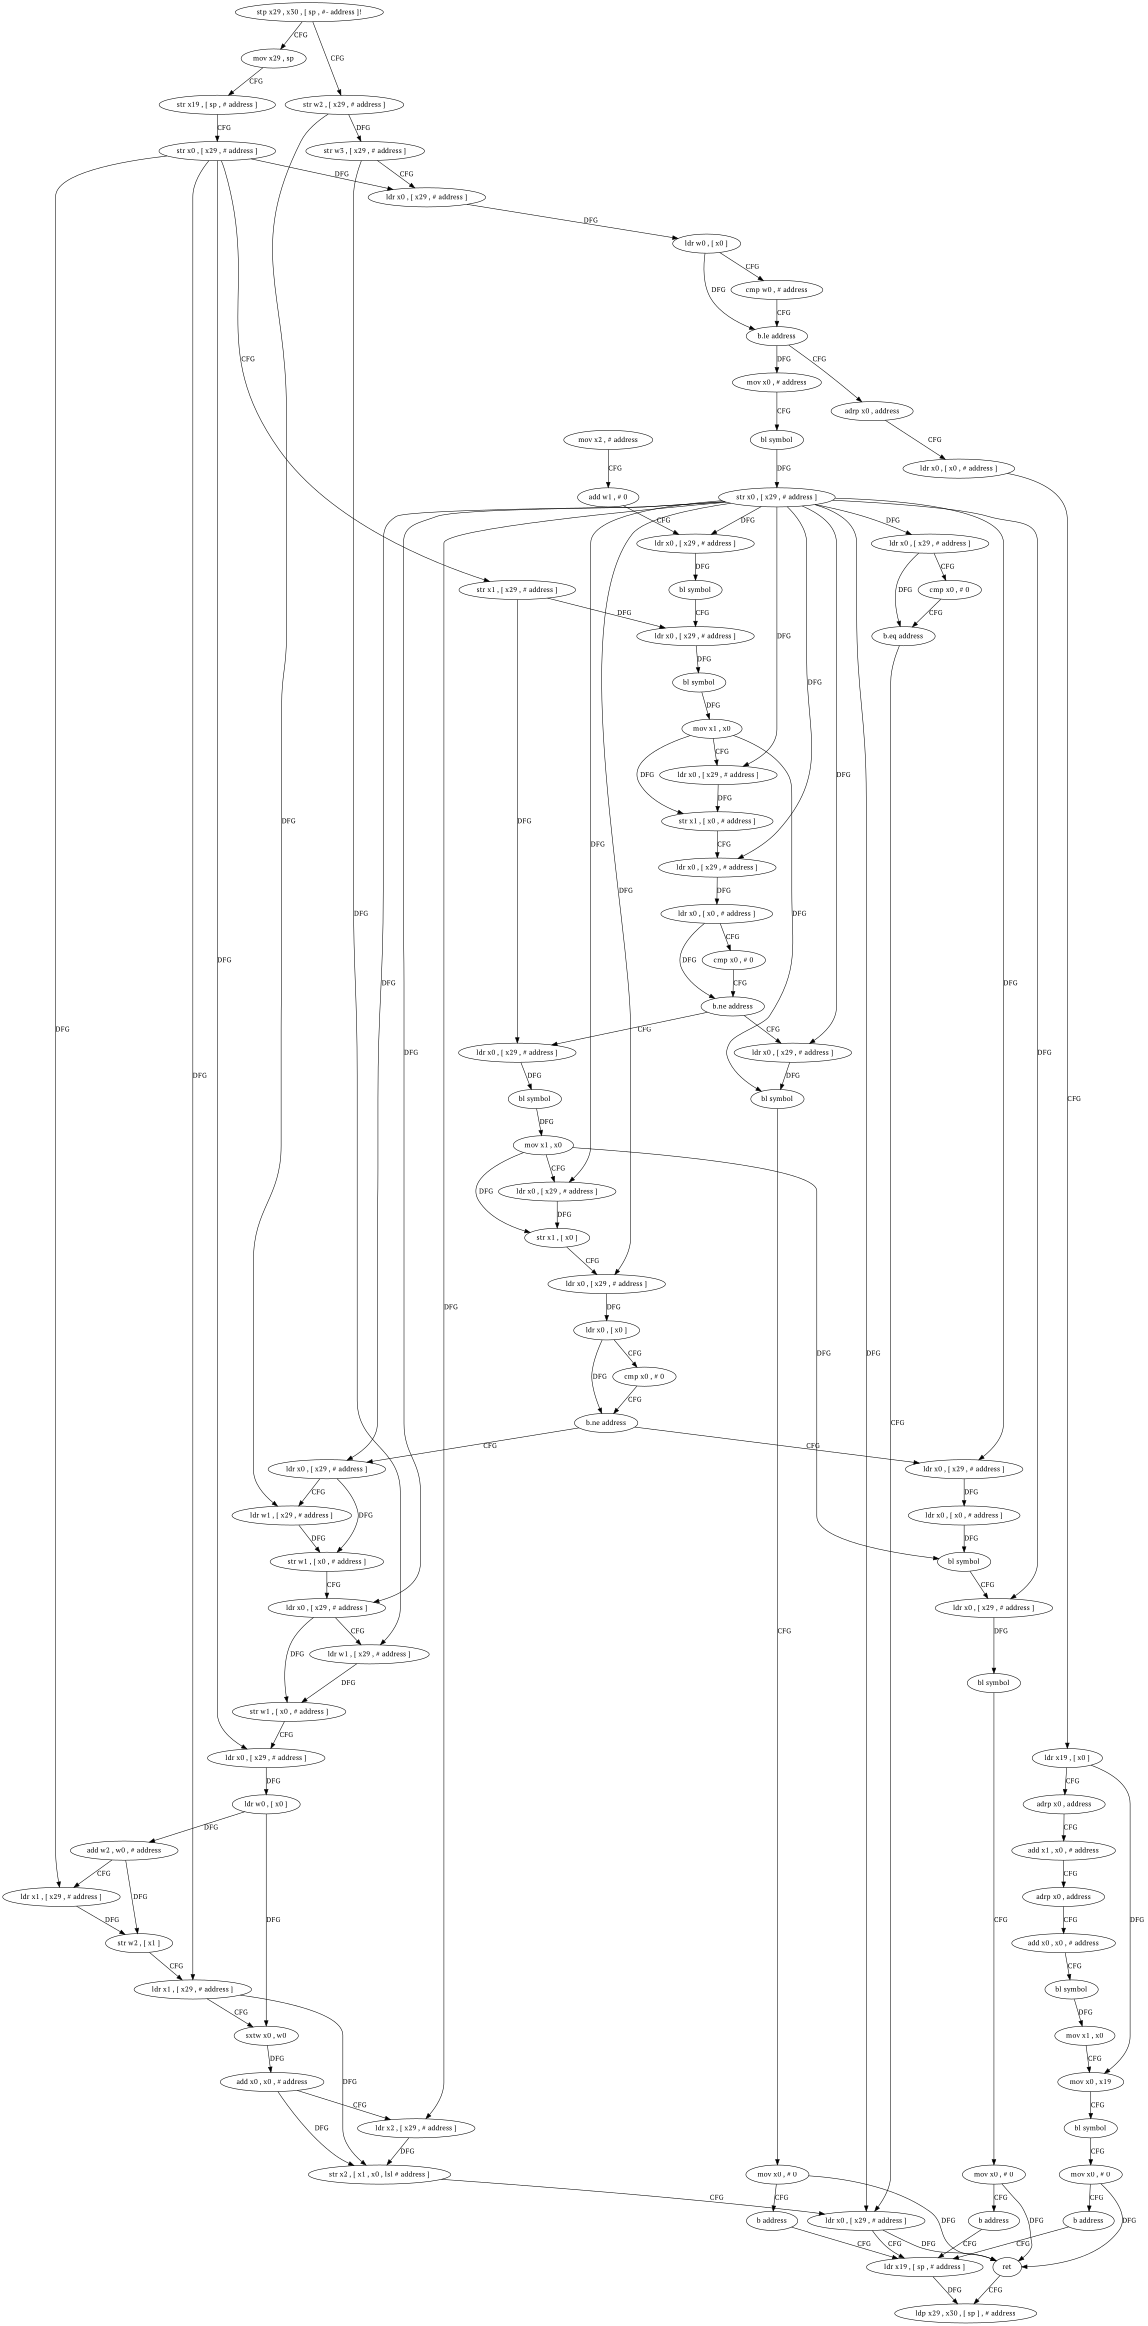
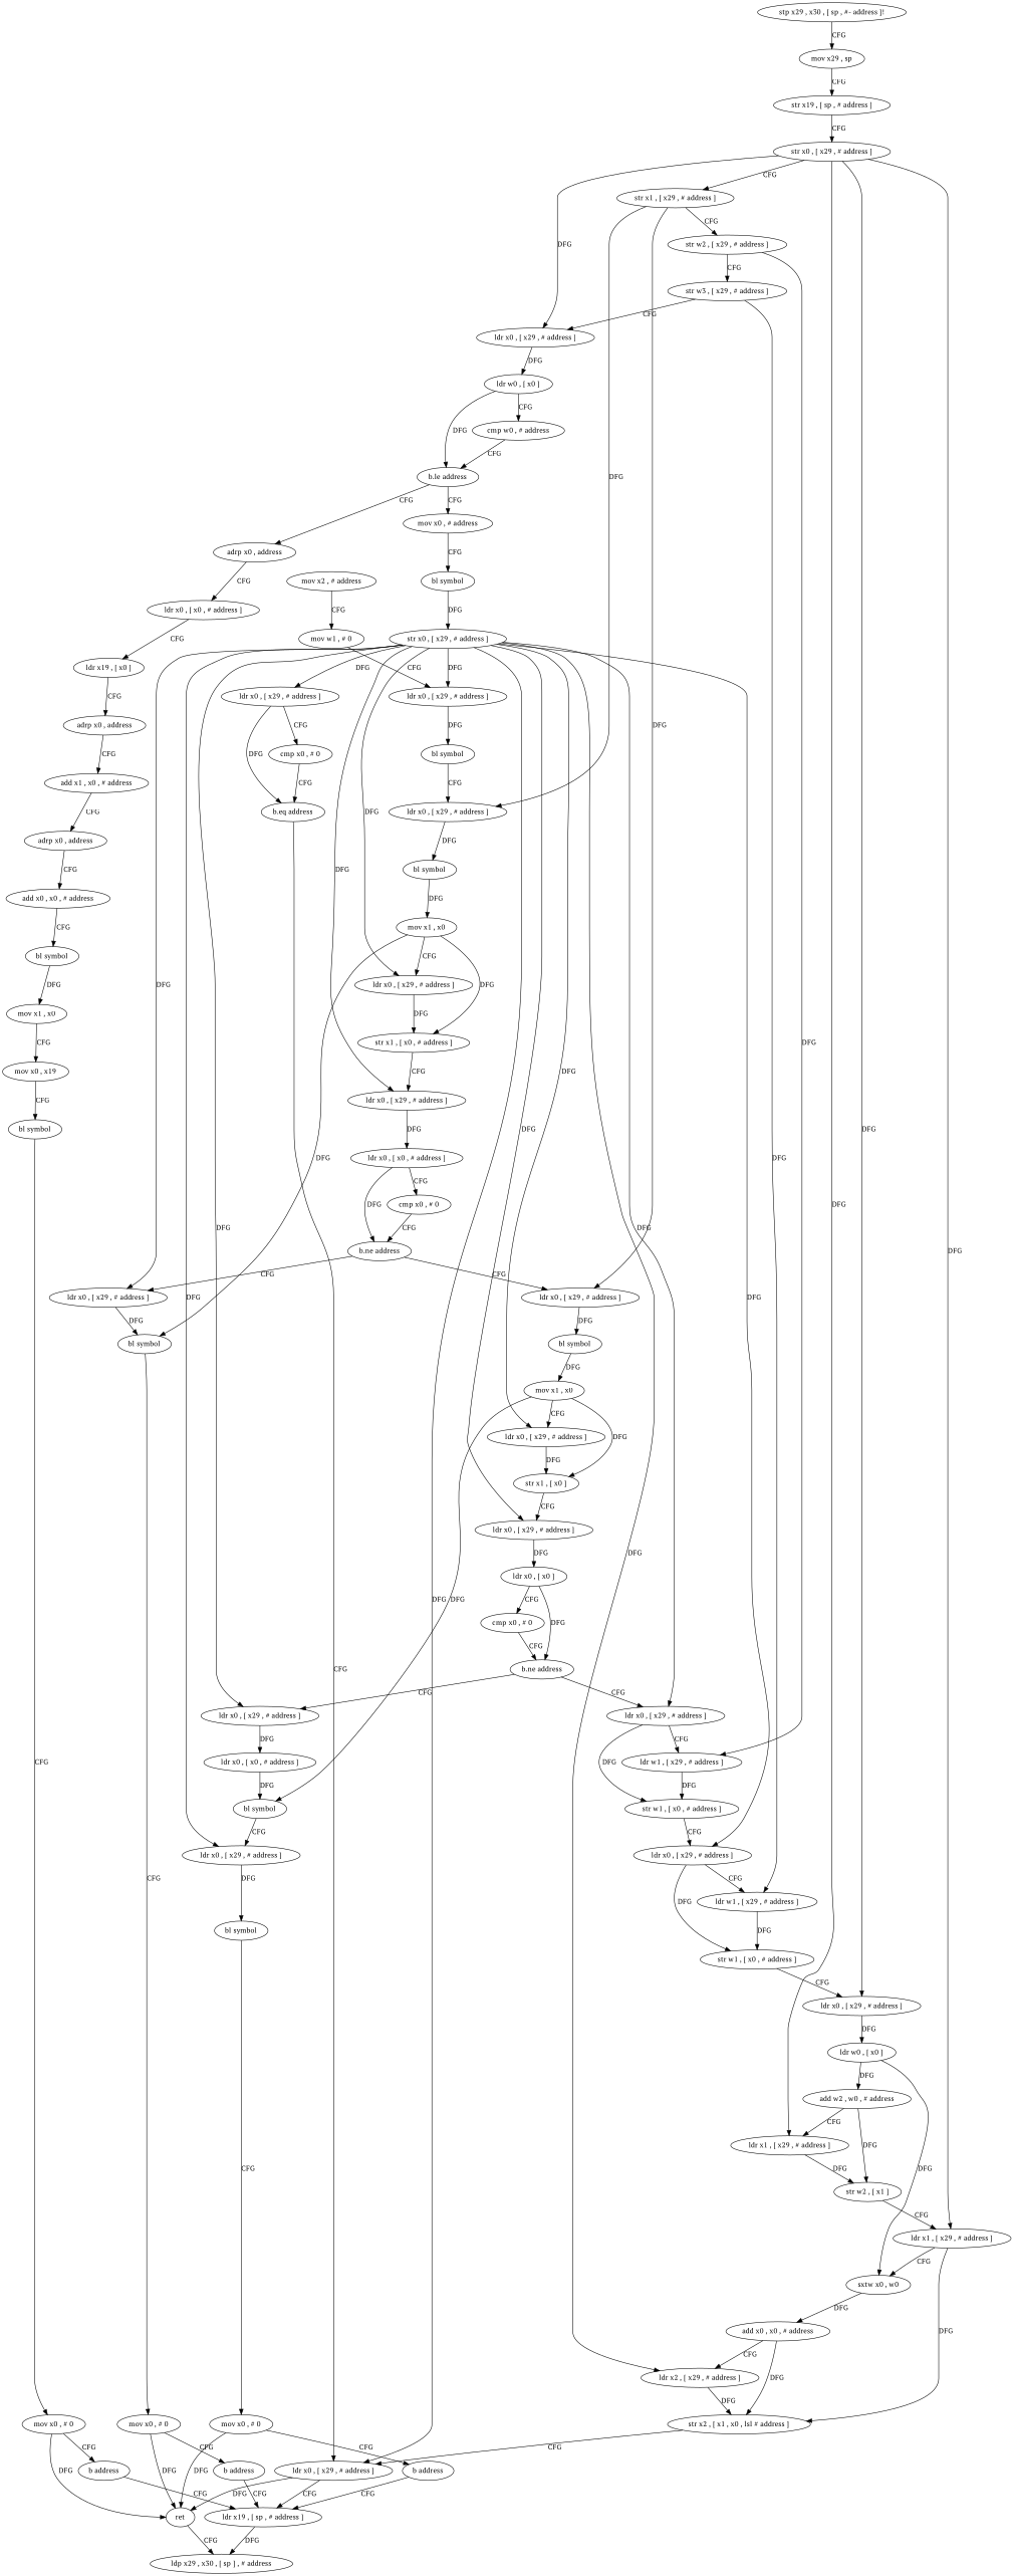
  digraph {
    fontname="PT Serif"
    node [fontname="PT Serif"]
    edge [fontname="PT Serif"]
    n1 [label="stp x29 , x30 , [ sp , #- address ]!"]
    n2 [label="mov x29 , sp"]
    n3 [label="str x19 , [ sp , # address ]"]
    n4 [label="str x0 , [ x29 , # address ]"]
    n5 [label="str x1 , [ x29 , # address ]"]
    n6 [label="ldr x0 , [ x29 , # address ]"]
    n7 [label="ldr x0 , [ x29 , # address ]"]
    n8 [label="ldr x1 , [ x29 , # address ]"]
    n9 [label="ldr x1 , [ x29 , # address ]"]
    n10 [label="str w2 , [ x29 , # address ]"]
    n11 [label="ldr x0 , [ x29 , # address ]"]
    n12 [label="ldr x0 , [ x29 , # address ]"]
    n13 [label="ldr w0 , [ x0 ]"]
    n14 [label="ldr w0 , [ x0 ]"]
    n15 [label="str w2 , [ x1 ]"]
    n16 [label="sxtw x0 , w0"]
    n17 [label="str x2 , [ x1 , x0 , lsl # address ]"]
    n18 [label="str w3 , [ x29 , # address ]"]
    n19 [label="ldr w1 , [ x29 , # address ]"]
    n20 [label="bl symbol"]
    n21 [label="bl symbol"]
    n22 [label="ldr w1 , [ x29 , # address ]"]
    n23 [label="str w1 , [ x0 , # address ]"]
    n24 [label="str w1 , [ x0 , # address ]"]
    n25 [label="cmp w0 , # address"]
    n26 [label="b.le address"]
    n27 [label="mov x0 , # address"]
    n28 [label="adrp x0 , address"]
    n29 [label="bl symbol"]
    n30 [label="ldr x0 , [ x0 , # address ]"]
    n31 [label="str x0 , [ x29 , # address ]"]
    n32 [label="ldr x19 , [ x0 ]"]
    n33 [label="ldr x0 , [ x29 , # address ]"]
    n34 [label="ldr x0 , [ x29 , # address ]"]
    n35 [label="ldr x0 , [ x29 , # address ]"]
    n36 [label="ldr x0 , [ x29 , # address ]"]
    n37 [label="ldr x0 , [ x29 , # address ]"]
    n38 [label="ldr x0 , [ x29 , # address ]"]
    n39 [label="ldr x0 , [ x29 , # address ]"]
    n40 [label="ldr x0 , [ x29 , # address ]"]
    n41 [label="ldr x0 , [ x29 , # address ]"]
    n42 [label="ldr x0 , [ x29 , # address ]"]
    n43 [label="ldr x0 , [ x29 , # address ]"]
    n44 [label="ldr x2 , [ x29 , # address ]"]
    n45 [label="ldr x0 , [ x29 , # address ]"]
    n46 [label="cmp x0 , # 0"]
    n47 [label="b.eq address"]
    n48 [label="ldr x19 , [ sp , # address ]"]
    n49 [label=ret]
    n50 [label="bl symbol"]
    n51 [label="str x1 , [ x0 , # address ]"]
    n52 [label="ldr x0 , [ x0 , # address ]"]
    n53 [label="bl symbol"]
    n54 [label="str x1 , [ x0 ]"]
    n55 [label="ldr x0 , [ x0 ]"]
    n56 [label="ldr x0 , [ x0 , # address ]"]
    n57 [label="bl symbol"]
    n58 [label="mov x2 , # address"]
-   n59 [label="add w1 , # 0"]
+   n59 [label="mov w1 , # 0"]
    n60 [label="ldp x29 , x30 , [ sp ] , # address"]
    n61 [label="adrp x0 , address"]
    n62 [label="mov x0 , x19"]
    n63 [label="add x1 , x0 , # address"]
    n64 [label="bl symbol"]
    n65 [label="adrp x0 , address"]
    n66 [label="add x0 , x0 , # address"]
    n67 [label="bl symbol"]
    n68 [label="mov x1 , x0"]
    n69 [label="mov x0 , # 0"]
    n70 [label="b address"]
    n71 [label="mov x1 , x0"]
    n72 [label="mov x0 , # 0"]
    n73 [label="cmp x0 , # 0"]
    n74 [label="b.ne address"]
    n75 [label="mov x1 , x0"]
    n76 [label="bl symbol"]
    n77 [label="cmp x0 , # 0"]
    n78 [label="b.ne address"]
    n79 [label="b address"]
    n80 [label="add w2 , w0 , # address"]
    n81 [label="add x0 , x0 , # address"]
    n82 [label="mov x0 , # 0"]
    n83 [label="b address"]
    n1 -> n2 [label=CFG]
    n2 -> n3 [label=CFG]
    n3 -> n4 [label=CFG]
    n4 -> n5 [label=CFG]
    n4 -> n6 [label=DFG]
    n4 -> n7 [label=DFG]
    n4 -> n8 [label=DFG]
    n4 -> n9 [label=DFG]
-   n1 -> n10 [label=CFG]
+   n5 -> n10 [label=CFG]
    n5 -> n11 [label=DFG]
    n5 -> n12 [label=DFG]
    n6 -> n13 [label=DFG]
    n7 -> n14 [label=DFG]
    n8 -> n15 [label=DFG]
    n9 -> n16 [label=CFG]
    n9 -> n17 [label=DFG]
-   n10 -> n18 [label=DFG]
+   n10 -> n18 [label=CFG]
    n10 -> n19 [label=DFG]
    n11 -> n20 [label=DFG]
    n12 -> n21 [label=DFG]
    n13 -> n25 [label=CFG]
    n13 -> n26 [label=DFG]
    n14 -> n16 [label=DFG]
    n14 -> n80 [label=DFG]
    n15 -> n9 [label=CFG]
    n16 -> n81 [label=DFG]
    n17 -> n34 [label=CFG]
    n18 -> n6 [label=CFG]
    n18 -> n22 [label=DFG]
    n19 -> n23 [label=DFG]
    n20 -> n71 [label=DFG]
    n21 -> n75 [label=DFG]
    n22 -> n24 [label=DFG]
    n23 -> n43 [label=CFG]
    n24 -> n7 [label=CFG]
    n25 -> n26 [label=CFG]
-   n26 -> n27 [label=DFG]
+   n26 -> n27 [label=CFG]
    n26 -> n28 [label=CFG]
    n27 -> n29 [label=CFG]
    n28 -> n30 [label=CFG]
    n29 -> n31 [label=DFG]
    n30 -> n32 [label=CFG]
    n31 -> n33 [label=DFG]
    n31 -> n34 [label=DFG]
    n31 -> n35 [label=DFG]
    n31 -> n36 [label=DFG]
    n31 -> n37 [label=DFG]
    n31 -> n38 [label=DFG]
    n31 -> n39 [label=DFG]
    n31 -> n40 [label=DFG]
    n31 -> n41 [label=DFG]
    n31 -> n42 [label=DFG]
    n31 -> n43 [label=DFG]
    n31 -> n44 [label=DFG]
    n31 -> n45 [label=DFG]
    n32 -> n61 [label=CFG]
-   n32 -> n62 [label=DFG]
    n33 -> n46 [label=CFG]
    n33 -> n47 [label=DFG]
    n34 -> n48 [label=CFG]
    n34 -> n49 [label=DFG]
    n35 -> n50 [label=DFG]
    n36 -> n51 [label=DFG]
    n37 -> n52 [label=DFG]
    n38 -> n53 [label=DFG]
    n39 -> n54 [label=DFG]
    n40 -> n55 [label=DFG]
    n41 -> n19 [label=CFG]
    n41 -> n23 [label=DFG]
    n42 -> n56 [label=DFG]
    n43 -> n22 [label=CFG]
    n43 -> n24 [label=DFG]
    n44 -> n17 [label=DFG]
    n45 -> n57 [label=DFG]
    n46 -> n47 [label=CFG]
    n47 -> n34 [label=CFG]
    n48 -> n60 [label=DFG]
    n49 -> n60 [label=CFG]
    n50 -> n11 [label=CFG]
    n51 -> n37 [label=CFG]
    n52 -> n73 [label=CFG]
    n52 -> n74 [label=DFG]
    n53 -> n72 [label=CFG]
    n54 -> n40 [label=CFG]
    n55 -> n77 [label=CFG]
    n55 -> n78 [label=DFG]
    n56 -> n76 [label=DFG]
    n57 -> n82 [label=CFG]
    n58 -> n59 [label=CFG]
    n59 -> n35 [label=CFG]
    n61 -> n63 [label=CFG]
    n62 -> n64 [label=CFG]
    n63 -> n65 [label=CFG]
    n64 -> n69 [label=CFG]
    n65 -> n66 [label=CFG]
    n66 -> n67 [label=CFG]
    n67 -> n68 [label=DFG]
    n68 -> n62 [label=CFG]
    n69 -> n49 [label=DFG]
    n69 -> n70 [label=CFG]
    n70 -> n48 [label=CFG]
    n71 -> n36 [label=CFG]
    n71 -> n51 [label=DFG]
    n71 -> n53 [label=DFG]
    n72 -> n49 [label=DFG]
    n72 -> n79 [label=CFG]
    n73 -> n74 [label=CFG]
    n74 -> n12 [label=CFG]
    n74 -> n38 [label=CFG]
    n75 -> n39 [label=CFG]
    n75 -> n54 [label=DFG]
    n75 -> n76 [label=DFG]
    n76 -> n45 [label=CFG]
    n77 -> n78 [label=CFG]
    n78 -> n41 [label=CFG]
    n78 -> n42 [label=CFG]
    n79 -> n48 [label=CFG]
    n80 -> n8 [label=CFG]
    n80 -> n15 [label=DFG]
    n81 -> n17 [label=DFG]
    n81 -> n44 [label=CFG]
    n82 -> n49 [label=DFG]
    n82 -> n83 [label=CFG]
    n83 -> n48 [label=CFG]
  }
